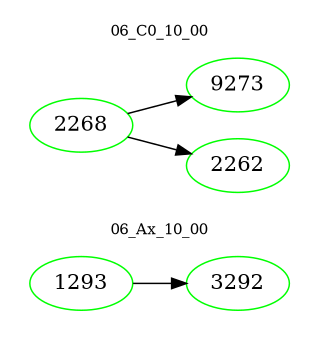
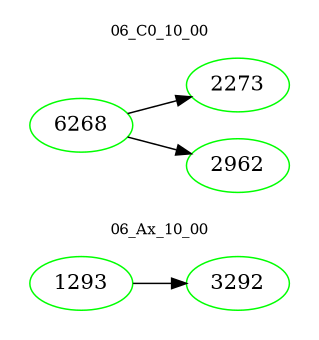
  digraph {
    rankdir=LR
    node [color=green]
    edge [color=black]
    n1 [label=1293]
    n2 [label=3292]
-   n3 [label=2268]
-   n4 [label=2262]
-   n5 [label=9273]
+   n3 [label=6268]
+   n4 [label=2962]
+   n5 [label=2273]
    subgraph cluster_1 {
      color=white
      fontsize=10
      label="06_Ax_10_00"
      n1
      n2
    }
    subgraph cluster_2 {
      color=white
      fontsize=10
      label="06_C0_10_00"
      n3
      n4
      n5
    }
    n1 -> n2
    n3 -> n4
    n3 -> n5
  }
